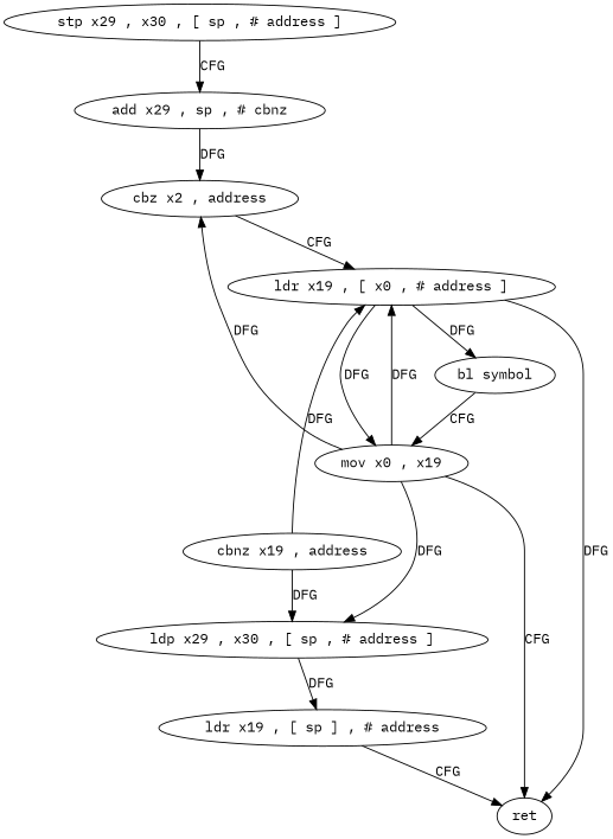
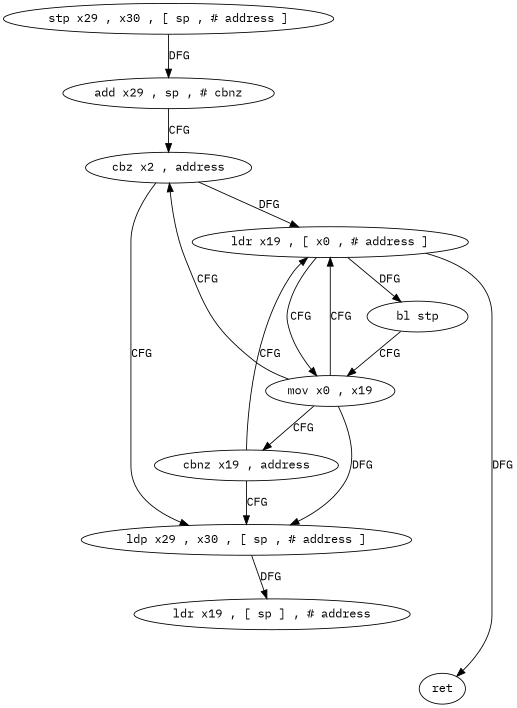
  digraph {
    fontname="IBM Plex Mono"
    node [fontname="IBM Plex Mono"]
    edge [fontname="IBM Plex Mono"]
    n1 [label="stp x29 , x30 , [ sp , # address ]"]
    n2 [label="add x29 , sp , # cbnz"]
    n3 [label="cbz x2 , address"]
    n4 [label="ldp x29 , x30 , [ sp , # address ]"]
    n5 [label="ldr x19 , [ x0 , # address ]"]
    n6 [label="ldr x19 , [ sp ] , # address"]
-   n7 [label="bl symbol"]
+   n7 [label="bl stp"]
    n8 [label="mov x0 , x19"]
    n9 [label=ret]
    n10 [label="cbnz x19 , address"]
-   n1 -> n2 [label=CFG]
-   n2 -> n3 [label=DFG]
-   n3 -> n5 [label=CFG]
+   n1 -> n2 [label=DFG]
+   n2 -> n3 [label=CFG]
+   n3 -> n4 [label=CFG]
+   n3 -> n5 [label=DFG]
    n4 -> n6 [label=DFG]
    n5 -> n7 [label=DFG]
-   n5 -> n8 [label=DFG]
+   n5 -> n8 [label=CFG]
    n5 -> n9 [label=DFG]
-   n6 -> n9 [label=CFG]
    n7 -> n8 [label=CFG]
-   n8 -> n3 [label=DFG]
+   n8 -> n3 [label=CFG]
    n8 -> n4 [label=DFG]
-   n8 -> n5 [label=DFG]
-   n8 -> n9 [label=CFG]
-   n10 -> n4 [label=DFG]
-   n10 -> n5 [label=DFG]
+   n8 -> n5 [label=CFG]
+   n8 -> n10 [label=CFG]
+   n10 -> n4 [label=CFG]
+   n10 -> n5 [label=CFG]
  }
